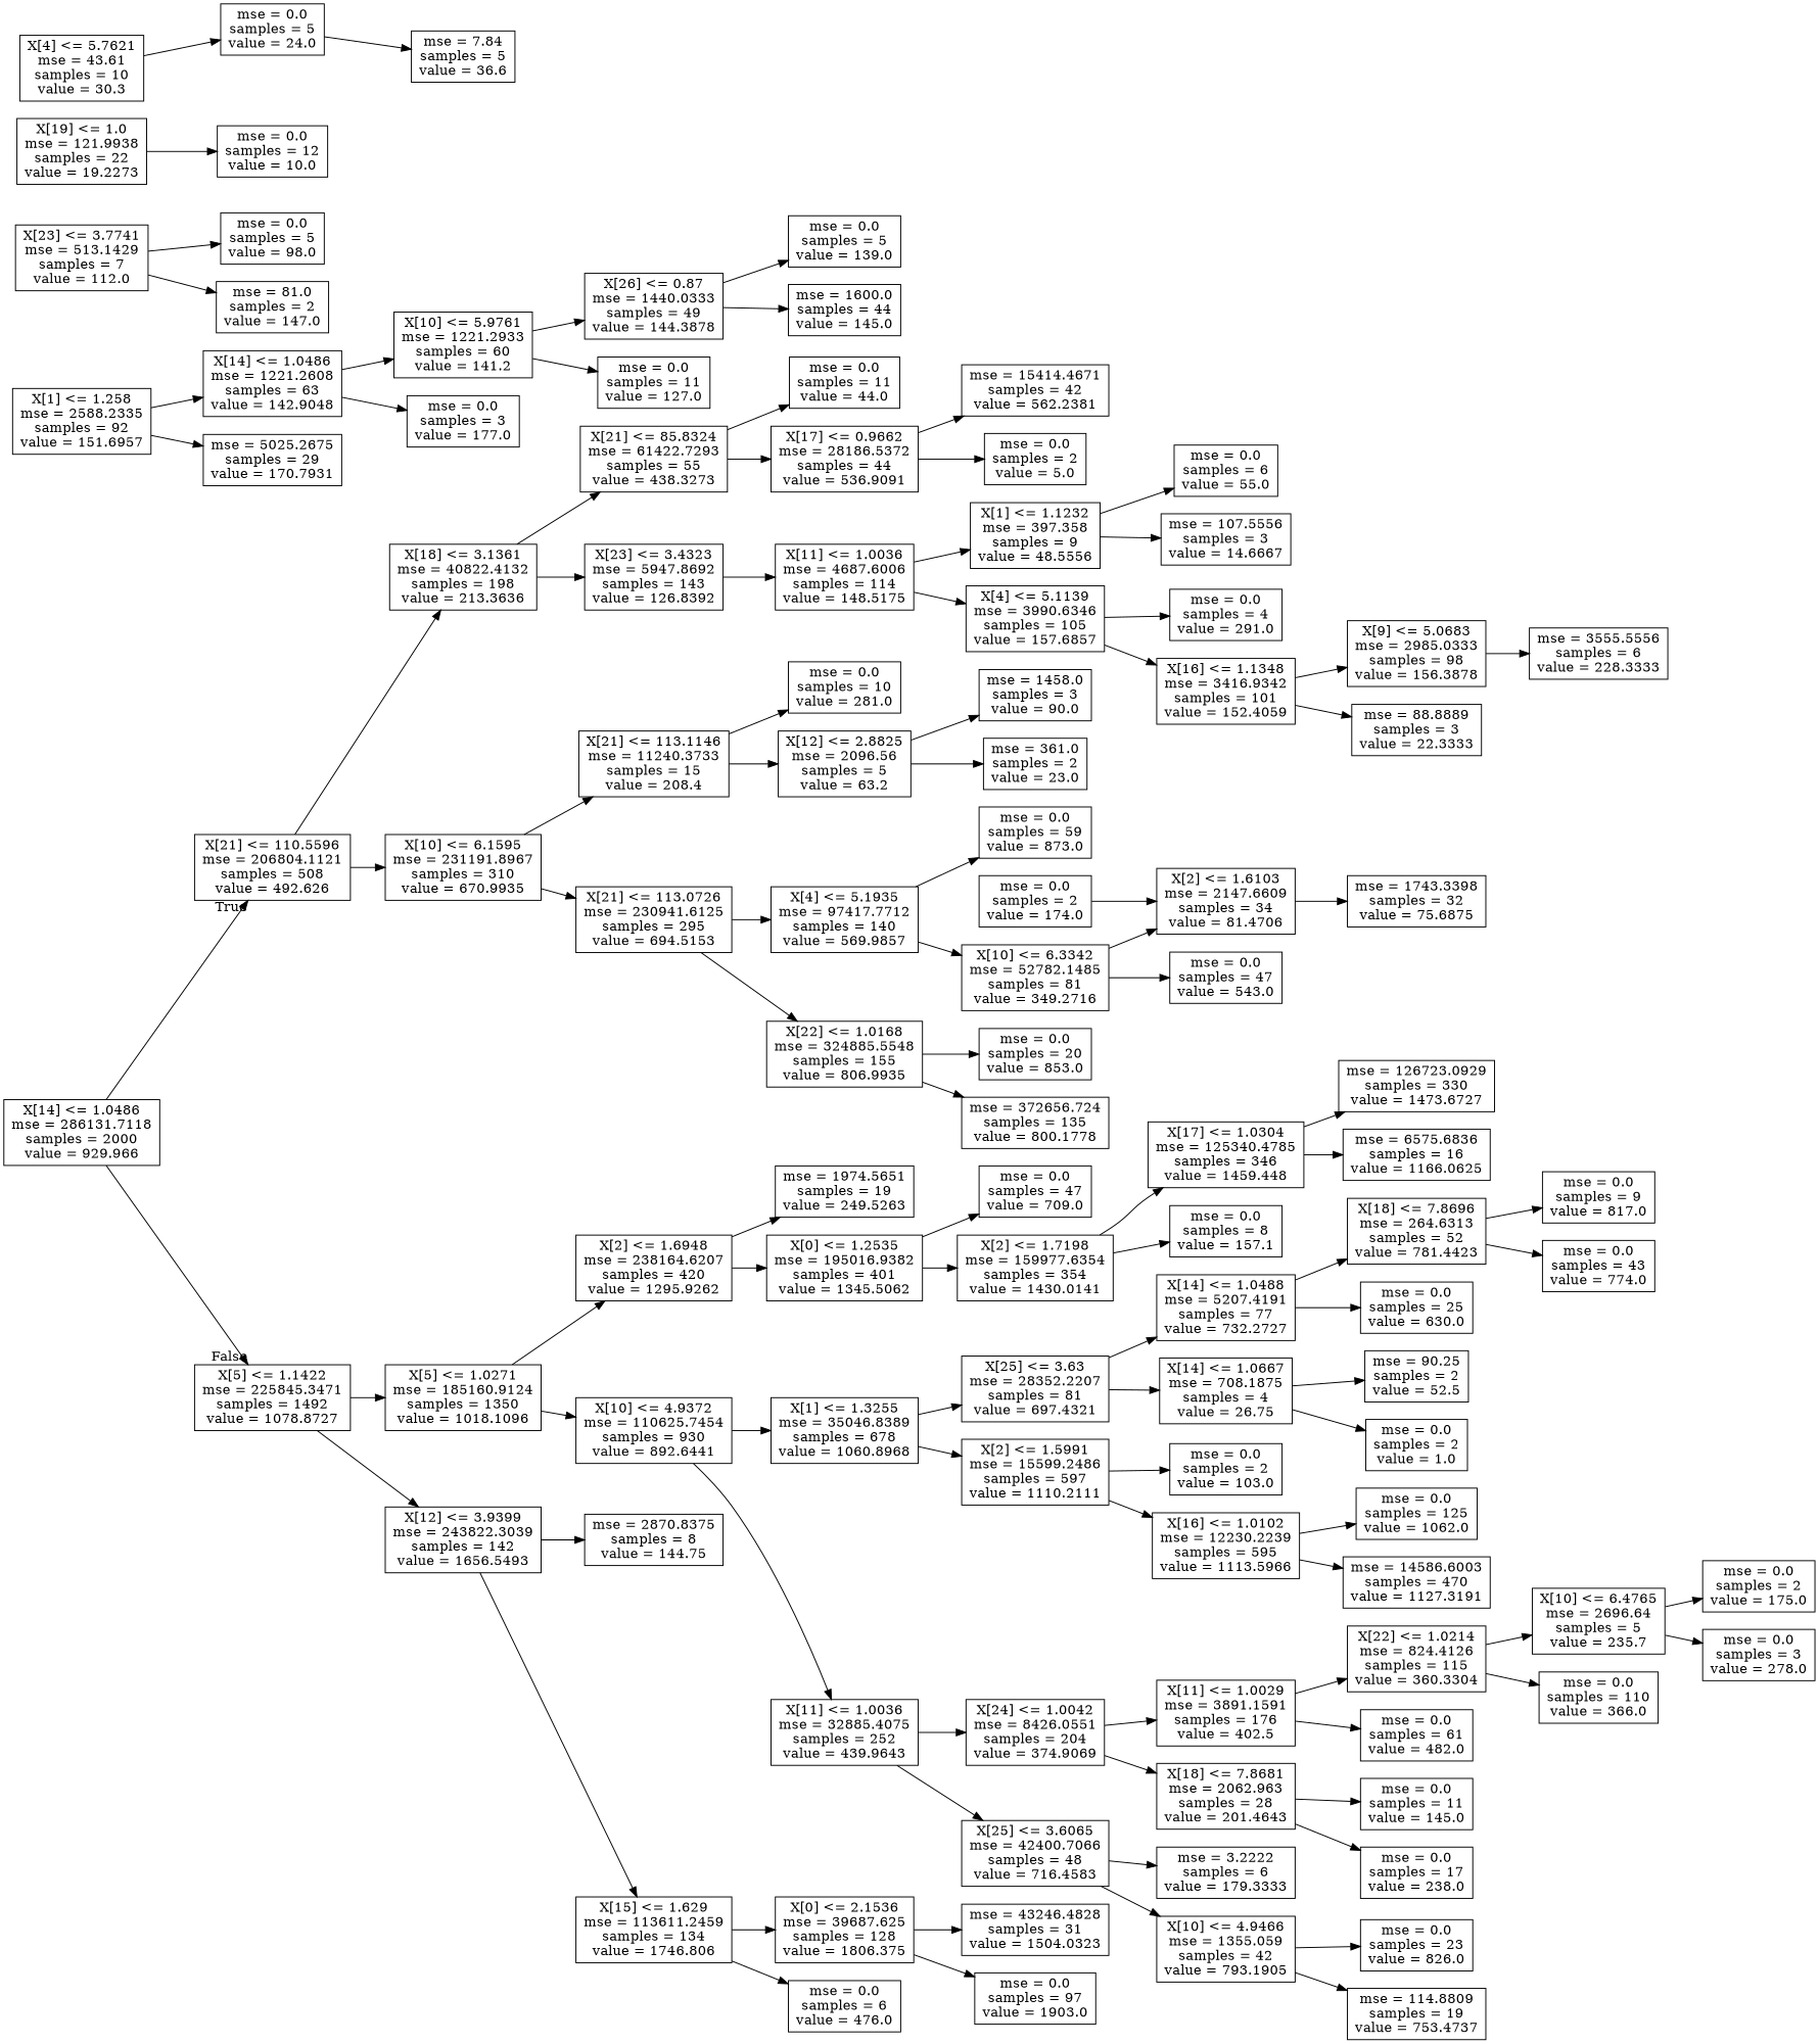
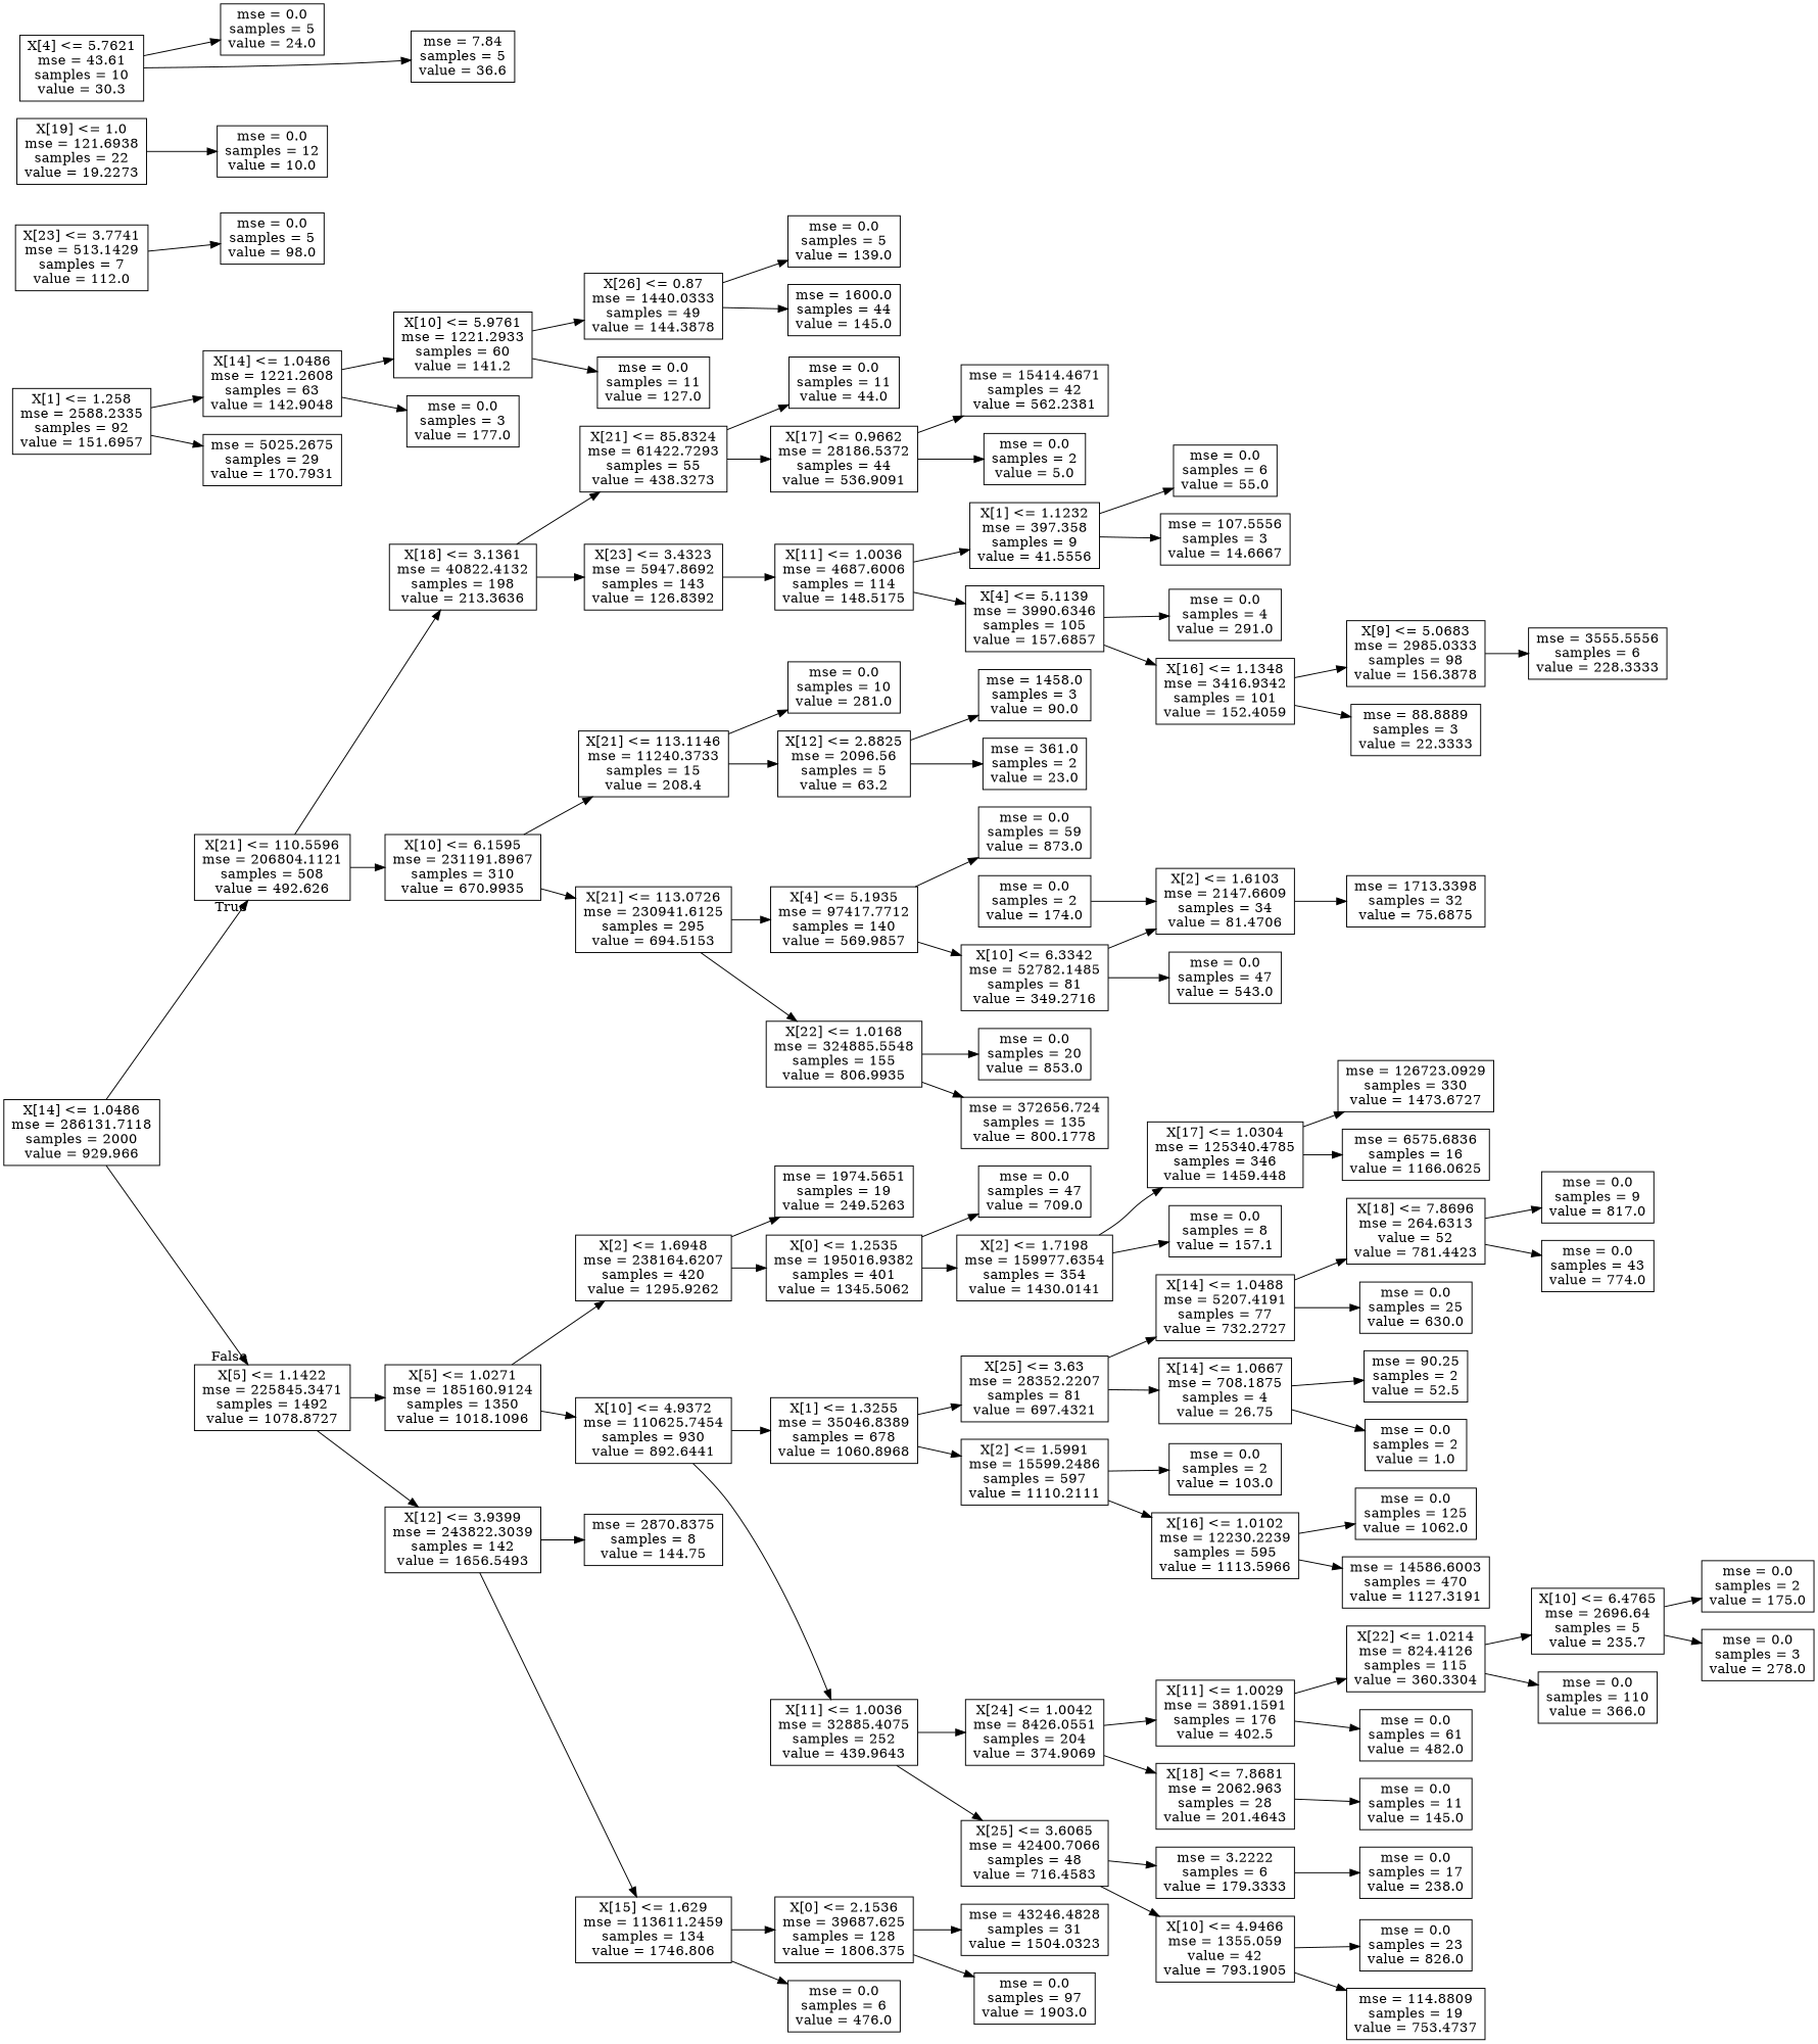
  digraph {
    rankdir=LR
    node [shape=box]
    n1 [label="X[14] <= 1.0486\nmse = 286131.7118\nsamples = 2000\nvalue = 929.966"]
    n2 [label="X[21] <= 110.5596\nmse = 206804.1121\nsamples = 508\nvalue = 492.626"]
    n3 [label="X[5] <= 1.1422\nmse = 225845.3471\nsamples = 1492\nvalue = 1078.8727"]
    n4 [label="X[18] <= 3.1361\nmse = 40822.4132\nsamples = 198\nvalue = 213.3636"]
    n5 [label="X[10] <= 6.1595\nmse = 231191.8967\nsamples = 310\nvalue = 670.9935"]
    n6 [label="X[5] <= 1.0271\nmse = 185160.9124\nsamples = 1350\nvalue = 1018.1096"]
    n7 [label="X[12] <= 3.9399\nmse = 243822.3039\nsamples = 142\nvalue = 1656.5493"]
    n8 [label="X[21] <= 85.8324\nmse = 61422.7293\nsamples = 55\nvalue = 438.3273"]
    n9 [label="X[23] <= 3.4323\nmse = 5947.8692\nsamples = 143\nvalue = 126.8392"]
    n10 [label="X[21] <= 113.1146\nmse = 11240.3733\nsamples = 15\nvalue = 208.4"]
    n11 [label="X[21] <= 113.0726\nmse = 230941.6125\nsamples = 295\nvalue = 694.5153"]
    n12 [label="mse = 0.0\nsamples = 11\nvalue = 44.0"]
    n13 [label="X[17] <= 0.9662\nmse = 28186.5372\nsamples = 44\nvalue = 536.9091"]
    n14 [label="X[11] <= 1.0036\nmse = 4687.6006\nsamples = 114\nvalue = 148.5175"]
    n15 [label="mse = 15414.4671\nsamples = 42\nvalue = 562.2381"]
    n16 [label="mse = 0.0\nsamples = 2\nvalue = 5.0"]
-   n17 [label="X[1] <= 1.1232\nmse = 397.358\nsamples = 9\nvalue = 48.5556"]
+   n17 [label="X[1] <= 1.1232\nmse = 397.358\nsamples = 9\nvalue = 41.5556"]
    n18 [label="X[4] <= 5.1139\nmse = 3990.6346\nsamples = 105\nvalue = 157.6857"]
    n19 [label="mse = 0.0\nsamples = 6\nvalue = 55.0"]
    n20 [label="mse = 107.5556\nsamples = 3\nvalue = 14.6667"]
    n21 [label="mse = 0.0\nsamples = 4\nvalue = 291.0"]
    n22 [label="X[16] <= 1.1348\nmse = 3416.9342\nsamples = 101\nvalue = 152.4059"]
    n23 [label="X[9] <= 5.0683\nmse = 2985.0333\nsamples = 98\nvalue = 156.3878"]
    n24 [label="mse = 88.8889\nsamples = 3\nvalue = 22.3333"]
    n25 [label="mse = 3555.5556\nsamples = 6\nvalue = 228.3333"]
    n26 [label="X[1] <= 1.258\nmse = 2588.2335\nsamples = 92\nvalue = 151.6957"]
    n27 [label="X[14] <= 1.0486\nmse = 1221.2608\nsamples = 63\nvalue = 142.9048"]
    n28 [label="mse = 5025.2675\nsamples = 29\nvalue = 170.7931"]
    n29 [label="X[10] <= 5.9761\nmse = 1221.2933\nsamples = 60\nvalue = 141.2"]
    n30 [label="mse = 0.0\nsamples = 3\nvalue = 177.0"]
    n31 [label="X[26] <= 0.87\nmse = 1440.0333\nsamples = 49\nvalue = 144.3878"]
    n32 [label="mse = 0.0\nsamples = 11\nvalue = 127.0"]
    n33 [label="mse = 0.0\nsamples = 5\nvalue = 139.0"]
    n34 [label="mse = 1600.0\nsamples = 44\nvalue = 145.0"]
    n35 [label="X[23] <= 3.7741\nmse = 513.1429\nsamples = 7\nvalue = 112.0"]
    n36 [label="mse = 0.0\nsamples = 5\nvalue = 98.0"]
-   n37 [label="mse = 81.0\nsamples = 2\nvalue = 147.0"]
-   n38 [label="X[19] <= 1.0\nmse = 121.9938\nsamples = 22\nvalue = 19.2273"]
+   n38 [label="X[19] <= 1.0\nmse = 121.6938\nsamples = 22\nvalue = 19.2273"]
    n39 [label="mse = 0.0\nsamples = 12\nvalue = 10.0"]
    n40 [label="X[4] <= 5.7621\nmse = 43.61\nsamples = 10\nvalue = 30.3"]
    n41 [label="mse = 0.0\nsamples = 5\nvalue = 24.0"]
    n42 [label="mse = 7.84\nsamples = 5\nvalue = 36.6"]
    n43 [label="mse = 0.0\nsamples = 10\nvalue = 281.0"]
    n44 [label="X[12] <= 2.8825\nmse = 2096.56\nsamples = 5\nvalue = 63.2"]
    n45 [label="X[4] <= 5.1935\nmse = 97417.7712\nsamples = 140\nvalue = 569.9857"]
    n46 [label="X[22] <= 1.0168\nmse = 324885.5548\nsamples = 155\nvalue = 806.9935"]
    n47 [label="mse = 1458.0\nsamples = 3\nvalue = 90.0"]
    n48 [label="mse = 361.0\nsamples = 2\nvalue = 23.0"]
    n49 [label="mse = 0.0\nsamples = 59\nvalue = 873.0"]
    n50 [label="X[10] <= 6.3342\nmse = 52782.1485\nsamples = 81\nvalue = 349.2716"]
    n51 [label="mse = 0.0\nsamples = 20\nvalue = 853.0"]
    n52 [label="mse = 372656.724\nsamples = 135\nvalue = 800.1778"]
    n53 [label="X[2] <= 1.6103\nmse = 2147.6609\nsamples = 34\nvalue = 81.4706"]
    n54 [label="mse = 0.0\nsamples = 47\nvalue = 543.0"]
-   n55 [label="mse = 1743.3398\nsamples = 32\nvalue = 75.6875"]
+   n55 [label="mse = 1713.3398\nsamples = 32\nvalue = 75.6875"]
    n56 [label="mse = 0.0\nsamples = 2\nvalue = 174.0"]
    n57 [label="X[2] <= 1.6948\nmse = 238164.6207\nsamples = 420\nvalue = 1295.9262"]
    n58 [label="X[10] <= 4.9372\nmse = 110625.7454\nsamples = 930\nvalue = 892.6441"]
    n59 [label="mse = 2870.8375\nsamples = 8\nvalue = 144.75"]
    n60 [label="X[15] <= 1.629\nmse = 113611.2459\nsamples = 134\nvalue = 1746.806"]
    n61 [label="mse = 1974.5651\nsamples = 19\nvalue = 249.5263"]
    n62 [label="X[0] <= 1.2535\nmse = 195016.9382\nsamples = 401\nvalue = 1345.5062"]
    n63 [label="X[1] <= 1.3255\nmse = 35046.8389\nsamples = 678\nvalue = 1060.8968"]
    n64 [label="X[11] <= 1.0036\nmse = 32885.4075\nsamples = 252\nvalue = 439.9643"]
    n65 [label="mse = 0.0\nsamples = 47\nvalue = 709.0"]
    n66 [label="X[2] <= 1.7198\nmse = 159977.6354\nsamples = 354\nvalue = 1430.0141"]
    n67 [label="X[17] <= 1.0304\nmse = 125340.4785\nsamples = 346\nvalue = 1459.448"]
    n68 [label="mse = 0.0\nsamples = 8\nvalue = 157.1"]
    n69 [label="mse = 126723.0929\nsamples = 330\nvalue = 1473.6727"]
    n70 [label="mse = 6575.6836\nsamples = 16\nvalue = 1166.0625"]
    n71 [label="X[25] <= 3.63\nmse = 28352.2207\nsamples = 81\nvalue = 697.4321"]
    n72 [label="X[2] <= 1.5991\nmse = 15599.2486\nsamples = 597\nvalue = 1110.2111"]
    n73 [label="X[24] <= 1.0042\nmse = 8426.0551\nsamples = 204\nvalue = 374.9069"]
    n74 [label="X[25] <= 3.6065\nmse = 42400.7066\nsamples = 48\nvalue = 716.4583"]
    n75 [label="X[14] <= 1.0488\nmse = 5207.4191\nsamples = 77\nvalue = 732.2727"]
    n76 [label="X[14] <= 1.0667\nmse = 708.1875\nsamples = 4\nvalue = 26.75"]
    n77 [label="mse = 0.0\nsamples = 2\nvalue = 103.0"]
    n78 [label="X[16] <= 1.0102\nmse = 12230.2239\nsamples = 595\nvalue = 1113.5966"]
-   n79 [label="X[18] <= 7.8696\nmse = 264.6313\nsamples = 52\nvalue = 781.4423"]
+   n79 [label="X[18] <= 7.8696\nmse = 264.6313\nvalue = 52\nvalue = 781.4423"]
    n80 [label="mse = 0.0\nsamples = 25\nvalue = 630.0"]
    n81 [label="mse = 90.25\nsamples = 2\nvalue = 52.5"]
    n82 [label="mse = 0.0\nsamples = 2\nvalue = 1.0"]
    n83 [label="mse = 0.0\nsamples = 9\nvalue = 817.0"]
    n84 [label="mse = 0.0\nsamples = 43\nvalue = 774.0"]
    n85 [label="mse = 0.0\nsamples = 125\nvalue = 1062.0"]
    n86 [label="mse = 14586.6003\nsamples = 470\nvalue = 1127.3191"]
    n87 [label="X[11] <= 1.0029\nmse = 3891.1591\nsamples = 176\nvalue = 402.5"]
    n88 [label="X[18] <= 7.8681\nmse = 2062.963\nsamples = 28\nvalue = 201.4643"]
    n89 [label="mse = 3.2222\nsamples = 6\nvalue = 179.3333"]
-   n90 [label="X[10] <= 4.9466\nmse = 1355.059\nsamples = 42\nvalue = 793.1905"]
+   n90 [label="X[10] <= 4.9466\nmse = 1355.059\nvalue = 42\nvalue = 793.1905"]
    n91 [label="X[22] <= 1.0214\nmse = 824.4126\nsamples = 115\nvalue = 360.3304"]
    n92 [label="mse = 0.0\nsamples = 61\nvalue = 482.0"]
    n93 [label="mse = 0.0\nsamples = 17\nvalue = 238.0"]
    n94 [label="mse = 0.0\nsamples = 11\nvalue = 145.0"]
    n95 [label="X[10] <= 6.4765\nmse = 2696.64\nsamples = 5\nvalue = 235.7"]
    n96 [label="mse = 0.0\nsamples = 110\nvalue = 366.0"]
    n97 [label="mse = 0.0\nsamples = 2\nvalue = 175.0"]
    n98 [label="mse = 0.0\nsamples = 3\nvalue = 278.0"]
    n99 [label="mse = 0.0\nsamples = 23\nvalue = 826.0"]
    n100 [label="mse = 114.8809\nsamples = 19\nvalue = 753.4737"]
    n101 [label="X[0] <= 2.1536\nmse = 39687.625\nsamples = 128\nvalue = 1806.375"]
    n102 [label="mse = 0.0\nsamples = 6\nvalue = 476.0"]
    n103 [label="mse = 43246.4828\nsamples = 31\nvalue = 1504.0323"]
    n104 [label="mse = 0.0\nsamples = 97\nvalue = 1903.0"]
    n1 -> n2 [headlabel=True labelangle=45 labeldistance=2.5]
    n1 -> n3 [headlabel=False labelangle=-45 labeldistance=2.5]
    n2 -> n4
    n2 -> n5
    n3 -> n6
    n3 -> n7
    n4 -> n8
    n4 -> n9
    n5 -> n10
    n5 -> n11
    n6 -> n57
    n6 -> n58
    n7 -> n59
    n7 -> n60
    n8 -> n12
    n8 -> n13
    n9 -> n14
    n10 -> n43
    n10 -> n44
    n11 -> n45
    n11 -> n46
    n13 -> n15
    n13 -> n16
    n14 -> n17
    n14 -> n18
    n17 -> n19
    n17 -> n20
    n18 -> n21
    n18 -> n22
    n22 -> n23
    n22 -> n24
    n23 -> n25
    n26 -> n27
    n26 -> n28
    n27 -> n29
    n27 -> n30
    n29 -> n31
    n29 -> n32
    n31 -> n33
    n31 -> n34
    n35 -> n36
-   n35 -> n37
    n38 -> n39
    n40 -> n41
-   n41 -> n42
+   n40 -> n42
    n44 -> n47
    n44 -> n48
    n45 -> n49
    n45 -> n50
    n46 -> n51
    n46 -> n52
    n50 -> n53
    n50 -> n54
    n53 -> n55
    n56 -> n53
    n57 -> n61
    n57 -> n62
    n58 -> n63
    n58 -> n64
    n60 -> n101
    n60 -> n102
    n62 -> n65
    n62 -> n66
    n63 -> n71
    n63 -> n72
    n64 -> n73
    n64 -> n74
    n66 -> n67
    n66 -> n68
    n67 -> n69
    n67 -> n70
    n71 -> n75
    n71 -> n76
    n72 -> n77
    n72 -> n78
    n73 -> n87
    n73 -> n88
    n74 -> n89
    n74 -> n90
    n75 -> n79
    n75 -> n80
    n76 -> n81
    n76 -> n82
    n78 -> n85
    n78 -> n86
    n79 -> n83
    n79 -> n84
    n87 -> n91
    n87 -> n92
-   n88 -> n93
+   n89 -> n93
    n88 -> n94
    n90 -> n99
    n90 -> n100
    n91 -> n95
    n91 -> n96
    n95 -> n97
    n95 -> n98
    n101 -> n103
    n101 -> n104
  }
